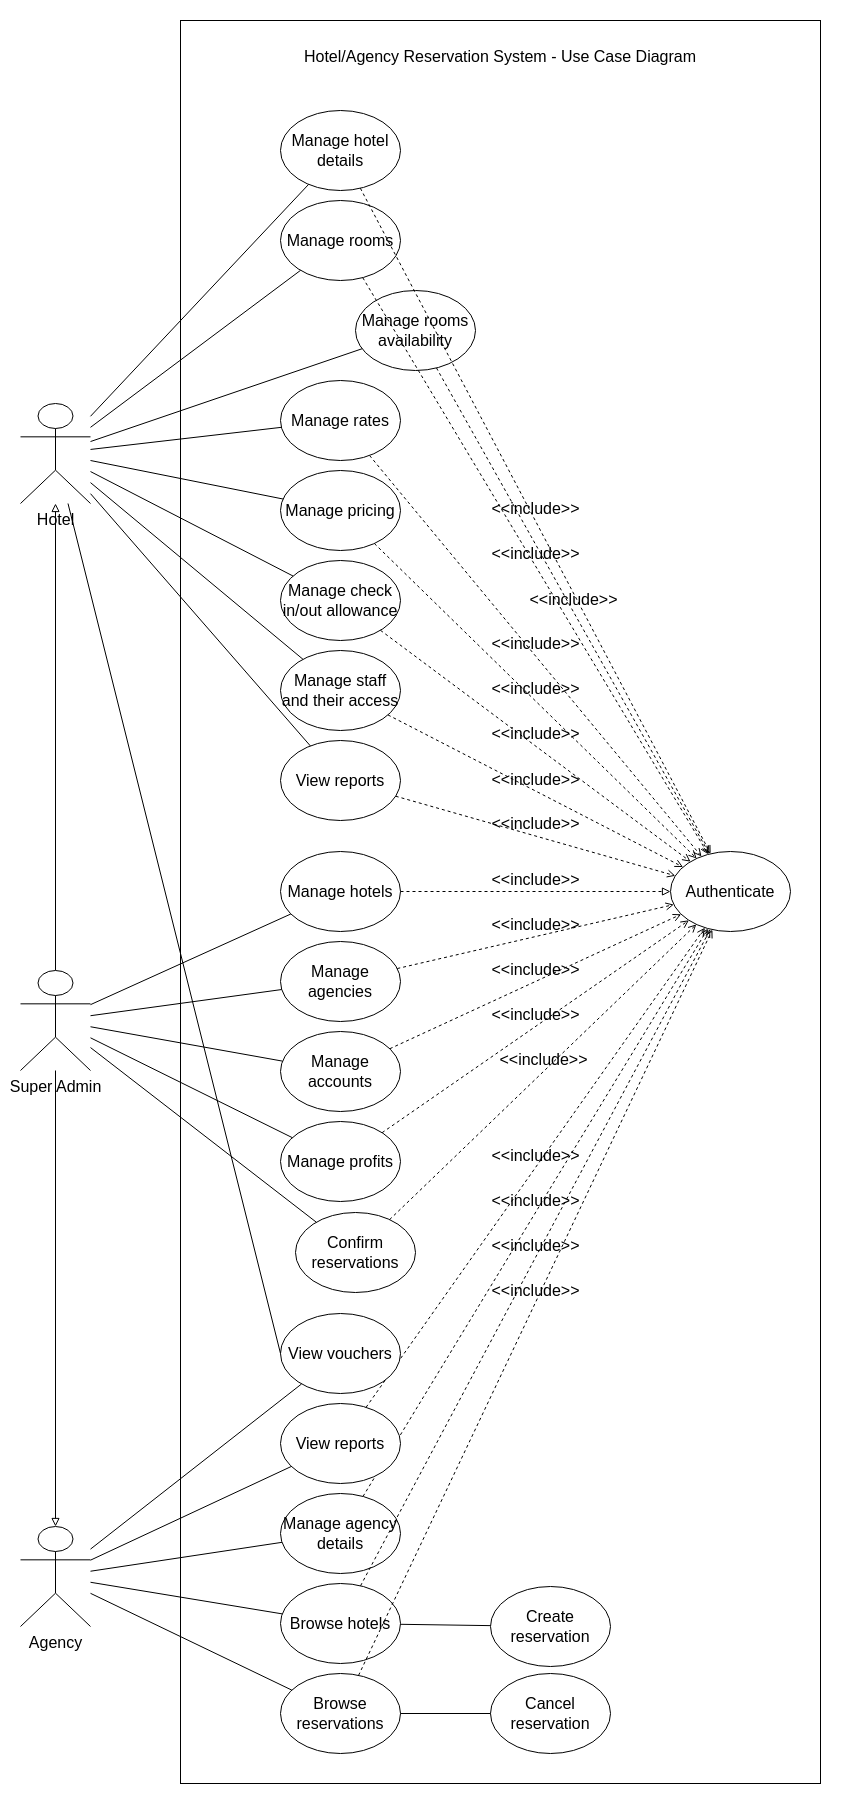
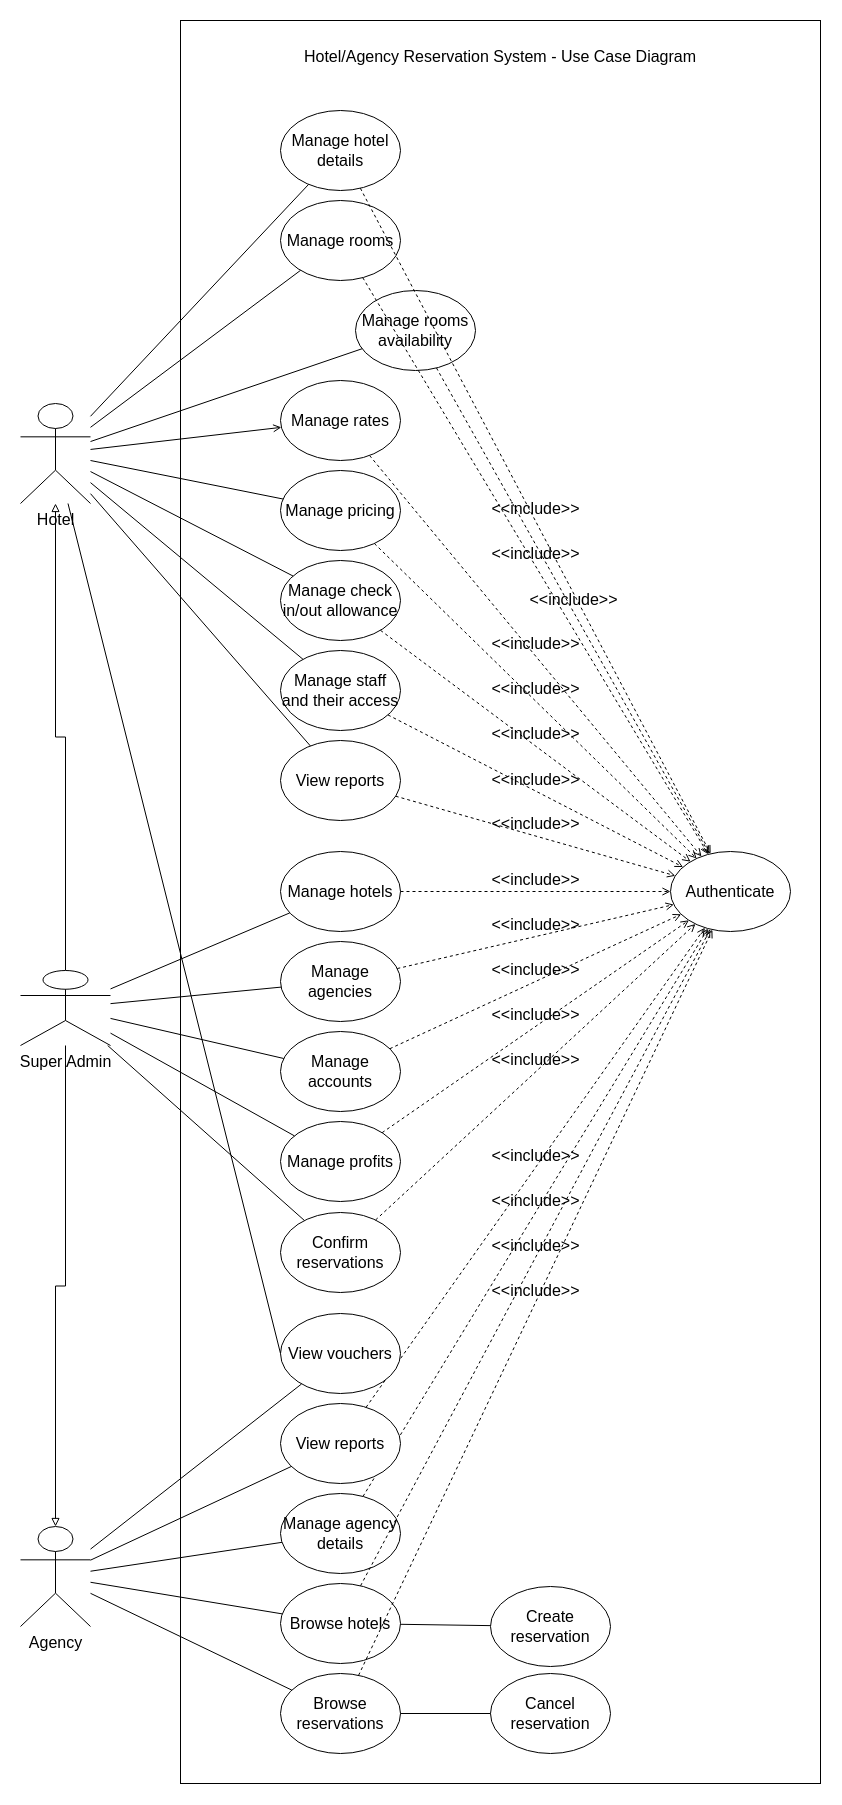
  <mxCell id="0" />
  <mxCell id="1" parent="0" />
  <mxCell id="2" value="" style="rounded=0;whiteSpace=wrap;html=1;fontSize=16;" parent="1" vertex="1"><mxGeometry x="180" y="20" width="640" height="1763" as="geometry" /></mxCell>
  <mxCell id="3" value="Manage hotel details" style="ellipse;whiteSpace=wrap;html=1;fontSize=16;" parent="1" vertex="1"><mxGeometry x="280" y="110" width="120" height="80" as="geometry" /></mxCell>
  <mxCell id="4" value="&lt;div&gt;Manage rooms&lt;/div&gt;" style="ellipse;whiteSpace=wrap;html=1;fontSize=16;" parent="1" vertex="1"><mxGeometry x="280" y="200" width="120" height="80" as="geometry" /></mxCell>
  <mxCell id="5" value="Manage rooms availability" style="ellipse;whiteSpace=wrap;html=1;fontSize=16;" parent="1" vertex="1"><mxGeometry x="355" y="290" width="120" height="80" as="geometry" /></mxCell>
  <mxCell id="6" value="Manage pricing" style="ellipse;whiteSpace=wrap;html=1;fontSize=16;" parent="1" vertex="1"><mxGeometry x="280" y="470" width="120" height="80" as="geometry" /></mxCell>
  <mxCell id="7" value="Manage check in/out allowance" style="ellipse;whiteSpace=wrap;html=1;fontSize=16;" parent="1" vertex="1"><mxGeometry x="280" y="560" width="120" height="80" as="geometry" /></mxCell>
  <mxCell id="8" value="Authenticate" style="ellipse;whiteSpace=wrap;html=1;fontSize=16;" parent="1" vertex="1"><mxGeometry x="670" y="851" width="120" height="80" as="geometry" /></mxCell>
  <mxCell id="9" value="&amp;lt;&amp;lt;include&amp;gt;&amp;gt;" style="html=1;verticalAlign=bottom;labelBackgroundColor=none;endArrow=open;endFill=0;dashed=1;rounded=0;fontSize=16;" parent="1" source="3" target="8" edge="1"><mxGeometry width="160" relative="1" as="geometry"><mxPoint x="460" y="413" as="sourcePoint" /><mxPoint x="620" y="413" as="targetPoint" /></mxGeometry></mxCell>
  <mxCell id="10" value="&amp;lt;&amp;lt;include&amp;gt;&amp;gt;" style="html=1;verticalAlign=bottom;labelBackgroundColor=none;endArrow=open;endFill=0;dashed=1;rounded=0;fontSize=16;" parent="1" source="50" target="8" edge="1"><mxGeometry width="160" relative="1" as="geometry"><mxPoint x="450" y="493" as="sourcePoint" /><mxPoint x="615" y="493" as="targetPoint" /></mxGeometry></mxCell>
  <mxCell id="11" value="&amp;lt;&amp;lt;include&amp;gt;&amp;gt;" style="html=1;verticalAlign=bottom;labelBackgroundColor=none;endArrow=open;endFill=0;dashed=1;rounded=0;fontSize=16;" parent="1" source="5" target="8" edge="1"><mxGeometry width="160" relative="1" as="geometry"><mxPoint x="460" y="503" as="sourcePoint" /><mxPoint x="573" y="505" as="targetPoint" /></mxGeometry></mxCell>
  <mxCell id="12" value="&amp;lt;&amp;lt;include&amp;gt;&amp;gt;" style="html=1;verticalAlign=bottom;labelBackgroundColor=none;endArrow=open;endFill=0;dashed=1;rounded=0;fontSize=16;" parent="1" source="6" target="8" edge="1"><mxGeometry width="160" relative="1" as="geometry"><mxPoint x="460" y="593" as="sourcePoint" /><mxPoint x="555" y="533" as="targetPoint" /></mxGeometry></mxCell>
  <mxCell id="13" value="&amp;lt;&amp;lt;include&amp;gt;&amp;gt;" style="html=1;verticalAlign=bottom;labelBackgroundColor=none;endArrow=open;endFill=0;dashed=1;rounded=0;fontSize=16;" parent="1" source="7" target="8" edge="1"><mxGeometry width="160" relative="1" as="geometry"><mxPoint x="460" y="683" as="sourcePoint" /><mxPoint x="798" y="1071" as="targetPoint" /></mxGeometry></mxCell>
  <mxCell id="14" value="&lt;div&gt;Manage staff and their access&lt;/div&gt;" style="ellipse;whiteSpace=wrap;html=1;fontSize=16;" parent="1" vertex="1"><mxGeometry x="280" y="650" width="120" height="80" as="geometry" /></mxCell>
  <mxCell id="15" value="&lt;div&gt;View reports&lt;/div&gt;" style="ellipse;whiteSpace=wrap;html=1;fontSize=16;" parent="1" vertex="1"><mxGeometry x="280" y="740" width="120" height="80" as="geometry" /></mxCell>
  <mxCell id="16" value="&amp;lt;&amp;lt;include&amp;gt;&amp;gt;" style="html=1;verticalAlign=bottom;labelBackgroundColor=none;endArrow=open;endFill=0;dashed=1;rounded=0;fontSize=16;" parent="1" source="14" target="8" edge="1"><mxGeometry width="160" relative="1" as="geometry"><mxPoint x="460" y="773" as="sourcePoint" /><mxPoint x="818" y="1071" as="targetPoint" /></mxGeometry></mxCell>
  <mxCell id="17" value="&amp;lt;&amp;lt;include&amp;gt;&amp;gt;" style="html=1;verticalAlign=bottom;labelBackgroundColor=none;endArrow=open;endFill=0;dashed=1;rounded=0;fontSize=16;" parent="1" source="15" target="8" edge="1"><mxGeometry width="160" relative="1" as="geometry"><mxPoint x="460" y="943" as="sourcePoint" /><mxPoint x="790" y="1173" as="targetPoint" /></mxGeometry></mxCell>
  <mxCell id="18" value="&lt;div&gt;Manage agency details&lt;/div&gt;" style="ellipse;whiteSpace=wrap;html=1;fontSize=16;" parent="1" vertex="1"><mxGeometry x="280" y="1493" width="120" height="80" as="geometry" /></mxCell>
  <mxCell id="19" value="Browse hotels" style="ellipse;whiteSpace=wrap;html=1;fontSize=16;" parent="1" vertex="1"><mxGeometry x="280" y="1583" width="120" height="80" as="geometry" /></mxCell>
  <mxCell id="20" value="Browse reservations" style="ellipse;whiteSpace=wrap;html=1;fontSize=16;" parent="1" vertex="1"><mxGeometry x="280" y="1673" width="120" height="80" as="geometry" /></mxCell>
  <mxCell id="21" value="&amp;lt;&amp;lt;include&amp;gt;&amp;gt;" style="html=1;verticalAlign=bottom;labelBackgroundColor=none;endArrow=open;endFill=0;dashed=1;rounded=0;fontSize=16;" parent="1" source="18" target="8" edge="1"><mxGeometry width="160" relative="1" as="geometry"><mxPoint x="460" y="1073" as="sourcePoint" /><mxPoint x="800" y="1043" as="targetPoint" /></mxGeometry></mxCell>
  <mxCell id="22" value="&amp;lt;&amp;lt;include&amp;gt;&amp;gt;" style="html=1;verticalAlign=bottom;labelBackgroundColor=none;endArrow=open;endFill=0;dashed=1;rounded=0;fontSize=16;" parent="1" source="19" target="8" edge="1"><mxGeometry width="160" relative="1" as="geometry"><mxPoint x="460" y="1233" as="sourcePoint" /><mxPoint x="818" y="1071" as="targetPoint" /></mxGeometry></mxCell>
  <mxCell id="23" value="&amp;lt;&amp;lt;include&amp;gt;&amp;gt;" style="html=1;verticalAlign=bottom;labelBackgroundColor=none;endArrow=open;endFill=0;dashed=1;rounded=0;fontSize=16;" parent="1" source="20" target="8" edge="1"><mxGeometry width="160" relative="1" as="geometry"><mxPoint x="460" y="1323" as="sourcePoint" /><mxPoint x="860" y="1083" as="targetPoint" /></mxGeometry></mxCell>
  <mxCell id="24" value="&lt;div&gt;Manage accounts&lt;/div&gt;" style="ellipse;whiteSpace=wrap;html=1;fontSize=16;" parent="1" vertex="1"><mxGeometry x="280" y="1031" width="120" height="80" as="geometry" /></mxCell>
- <mxCell id="25" value="Confirm reservations" style="ellipse;whiteSpace=wrap;html=1;fontSize=16;" parent="1" vertex="1"><mxGeometry x="295" y="1212" width="120" height="80" as="geometry" /></mxCell>
+ <mxCell id="25" value="Confirm reservations" style="ellipse;whiteSpace=wrap;html=1;fontSize=16;" parent="1" vertex="1"><mxGeometry x="280" y="1212" width="120" height="80" as="geometry" /></mxCell>
  <mxCell id="26" value="Manage profits" style="ellipse;whiteSpace=wrap;html=1;fontSize=16;" parent="1" vertex="1"><mxGeometry x="280" y="1121" width="120" height="80" as="geometry" /></mxCell>
  <mxCell id="27" value="&amp;lt;&amp;lt;include&amp;gt;&amp;gt;" style="html=1;verticalAlign=bottom;labelBackgroundColor=none;endArrow=open;endFill=0;dashed=1;rounded=0;fontSize=16;" parent="1" source="24" target="8" edge="1"><mxGeometry width="160" relative="1" as="geometry"><mxPoint x="460" y="1503" as="sourcePoint" /><mxPoint x="860" y="1083" as="targetPoint" /></mxGeometry></mxCell>
  <mxCell id="28" value="&amp;lt;&amp;lt;include&amp;gt;&amp;gt;" style="html=1;verticalAlign=bottom;labelBackgroundColor=none;endArrow=open;endFill=0;dashed=1;rounded=0;fontSize=16;" parent="1" source="25" target="8" edge="1"><mxGeometry width="160" relative="1" as="geometry"><mxPoint x="460" y="1674" as="sourcePoint" /><mxPoint x="818" y="1071" as="targetPoint" /></mxGeometry></mxCell>
  <mxCell id="29" value="&amp;lt;&amp;lt;include&amp;gt;&amp;gt;" style="html=1;verticalAlign=bottom;labelBackgroundColor=none;endArrow=open;endFill=0;dashed=1;rounded=0;fontSize=16;" parent="1" source="26" target="8" edge="1"><mxGeometry width="160" relative="1" as="geometry"><mxPoint x="460" y="1764" as="sourcePoint" /><mxPoint x="860" y="1083" as="targetPoint" /></mxGeometry></mxCell>
  <mxCell id="30" value="&lt;div&gt;Hotel&lt;/div&gt;" style="shape=umlActor;verticalLabelPosition=bottom;verticalAlign=top;html=1;outlineConnect=0;fontSize=16;" parent="1" vertex="1"><mxGeometry x="20" y="403" width="70" height="100" as="geometry" /></mxCell>
  <mxCell id="31" value="" style="endArrow=none;html=1;rounded=0;fontSize=16;" parent="1" source="30" target="3" edge="1"><mxGeometry width="50" height="50" relative="1" as="geometry"><mxPoint x="120" y="543" as="sourcePoint" /><mxPoint x="170" y="493" as="targetPoint" /></mxGeometry></mxCell>
  <mxCell id="32" value="" style="endArrow=none;html=1;rounded=0;fontSize=16;" parent="1" source="30" target="4" edge="1"><mxGeometry width="50" height="50" relative="1" as="geometry"><mxPoint x="100" y="506" as="sourcePoint" /><mxPoint x="340" y="253" as="targetPoint" /></mxGeometry></mxCell>
  <mxCell id="33" value="" style="endArrow=none;html=1;rounded=0;fontSize=16;" parent="1" source="30" target="5" edge="1"><mxGeometry width="50" height="50" relative="1" as="geometry"><mxPoint x="100" y="506" as="sourcePoint" /><mxPoint x="340" y="343" as="targetPoint" /></mxGeometry></mxCell>
  <mxCell id="34" value="" style="endArrow=none;html=1;rounded=0;fontSize=16;" parent="1" source="30" target="6" edge="1"><mxGeometry width="50" height="50" relative="1" as="geometry"><mxPoint x="100" y="506" as="sourcePoint" /><mxPoint x="340" y="433" as="targetPoint" /></mxGeometry></mxCell>
  <mxCell id="35" value="" style="endArrow=none;html=1;rounded=0;fontSize=16;" parent="1" source="30" target="7" edge="1"><mxGeometry width="50" height="50" relative="1" as="geometry"><mxPoint x="100" y="506" as="sourcePoint" /><mxPoint x="340" y="523" as="targetPoint" /></mxGeometry></mxCell>
  <mxCell id="36" value="" style="endArrow=none;html=1;rounded=0;fontSize=16;" parent="1" source="30" target="14" edge="1"><mxGeometry width="50" height="50" relative="1" as="geometry"><mxPoint x="100" y="506" as="sourcePoint" /><mxPoint x="340" y="613" as="targetPoint" /></mxGeometry></mxCell>
  <mxCell id="37" value="" style="endArrow=none;html=1;rounded=0;fontSize=16;" parent="1" source="30" target="15" edge="1"><mxGeometry width="50" height="50" relative="1" as="geometry"><mxPoint x="100" y="506" as="sourcePoint" /><mxPoint x="340" y="703" as="targetPoint" /></mxGeometry></mxCell>
  <mxCell id="38" style="edgeStyle=orthogonalEdgeStyle;rounded=0;orthogonalLoop=1;jettySize=auto;html=1;endArrow=block;endFill=0;fontSize=16;" parent="1" source="40" target="30" edge="1"><mxGeometry relative="1" as="geometry" /></mxCell>
  <mxCell id="39" style="edgeStyle=orthogonalEdgeStyle;rounded=0;orthogonalLoop=1;jettySize=auto;html=1;endArrow=block;endFill=0;fontSize=16;" parent="1" source="40" target="44" edge="1"><mxGeometry relative="1" as="geometry" /></mxCell>
- <mxCell id="40" value="&lt;div&gt;Super Admin&lt;/div&gt;" style="shape=umlActor;verticalLabelPosition=bottom;verticalAlign=top;html=1;outlineConnect=0;fontSize=16;" parent="1" vertex="1"><mxGeometry x="20" y="970" width="70" height="100" as="geometry" /></mxCell>
+ <mxCell id="40" value="&lt;div&gt;Super Admin&lt;/div&gt;" style="shape=umlActor;verticalLabelPosition=bottom;verticalAlign=top;html=1;outlineConnect=0;fontSize=16;" parent="1" vertex="1"><mxGeometry x="20" y="970" width="90" height="75" as="geometry" /></mxCell>
  <mxCell id="41" value="" style="endArrow=none;html=1;rounded=0;fontSize=16;" parent="1" source="40" target="24" edge="1"><mxGeometry width="50" height="50" relative="1" as="geometry"><mxPoint x="100" y="543" as="sourcePoint" /><mxPoint x="340" y="830" as="targetPoint" /></mxGeometry></mxCell>
  <mxCell id="42" value="" style="endArrow=none;html=1;rounded=0;fontSize=16;" parent="1" source="40" target="25" edge="1"><mxGeometry width="50" height="50" relative="1" as="geometry"><mxPoint x="100" y="1033" as="sourcePoint" /><mxPoint x="340" y="991" as="targetPoint" /></mxGeometry></mxCell>
  <mxCell id="43" value="" style="endArrow=none;html=1;rounded=0;fontSize=16;" parent="1" source="40" target="26" edge="1"><mxGeometry width="50" height="50" relative="1" as="geometry"><mxPoint x="100" y="1033" as="sourcePoint" /><mxPoint x="340" y="1081" as="targetPoint" /></mxGeometry></mxCell>
  <mxCell id="44" value="Agency" style="shape=umlActor;verticalLabelPosition=bottom;verticalAlign=top;html=1;outlineConnect=0;fontSize=16;" parent="1" vertex="1"><mxGeometry x="20" y="1526" width="70" height="100" as="geometry" /></mxCell>
  <mxCell id="45" value="" style="endArrow=none;html=1;rounded=0;fontSize=16;" parent="1" source="44" target="18" edge="1"><mxGeometry width="50" height="50" relative="1" as="geometry"><mxPoint x="100" y="1279" as="sourcePoint" /><mxPoint x="340" y="1417" as="targetPoint" /></mxGeometry></mxCell>
  <mxCell id="46" value="" style="endArrow=none;html=1;rounded=0;fontSize=16;" parent="1" source="44" target="19" edge="1"><mxGeometry width="50" height="50" relative="1" as="geometry"><mxPoint x="100" y="1639" as="sourcePoint" /><mxPoint x="340" y="1546" as="targetPoint" /></mxGeometry></mxCell>
  <mxCell id="47" value="" style="endArrow=none;html=1;rounded=0;fontSize=16;" parent="1" source="44" target="20" edge="1"><mxGeometry width="50" height="50" relative="1" as="geometry"><mxPoint x="110" y="1649" as="sourcePoint" /><mxPoint x="340" y="1639" as="targetPoint" /></mxGeometry></mxCell>
  <mxCell id="48" value="Cancel reservation" style="ellipse;whiteSpace=wrap;html=1;fontSize=16;" parent="1" vertex="1"><mxGeometry x="490" y="1673" width="120" height="80" as="geometry" /></mxCell>
  <mxCell id="49" value="" style="endArrow=none;html=1;rounded=0;fontSize=16;" parent="1" source="20" target="48" edge="1"><mxGeometry width="50" height="50" relative="1" as="geometry"><mxPoint x="330" y="1796" as="sourcePoint" /><mxPoint x="400" y="1766" as="targetPoint" /></mxGeometry></mxCell>
  <mxCell id="50" value="Manage  rates" style="ellipse;whiteSpace=wrap;html=1;fontSize=16;" parent="1" vertex="1"><mxGeometry x="280" y="380" width="120" height="80" as="geometry" /></mxCell>
- <mxCell id="51" value="" style="endArrow=none;html=1;rounded=0;fontSize=16;" parent="1" source="30" target="50" edge="1"><mxGeometry width="50" height="50" relative="1" as="geometry"><mxPoint x="550" y="463" as="sourcePoint" /><mxPoint x="600" y="413" as="targetPoint" /></mxGeometry></mxCell>
+ <mxCell id="51" value="" style="endArrow=open;html=1;rounded=0;fontSize=16;" parent="1" source="30" target="50" edge="1"><mxGeometry width="50" height="50" relative="1" as="geometry"><mxPoint x="550" y="463" as="sourcePoint" /><mxPoint x="600" y="413" as="targetPoint" /></mxGeometry></mxCell>
  <mxCell id="52" value="Create reservation" style="ellipse;whiteSpace=wrap;html=1;fontSize=16;" parent="1" vertex="1"><mxGeometry x="490" y="1586" width="120" height="80" as="geometry" /></mxCell>
  <mxCell id="53" value="" style="endArrow=none;html=1;rounded=0;fontSize=16;" parent="1" source="19" target="52" edge="1"><mxGeometry width="50" height="50" relative="1" as="geometry"><mxPoint x="100" y="1639" as="sourcePoint" /><mxPoint x="340" y="1637" as="targetPoint" /></mxGeometry></mxCell>
  <mxCell id="54" value="View reports" style="ellipse;whiteSpace=wrap;html=1;fontSize=16;" parent="1" vertex="1"><mxGeometry x="280" y="1403" width="120" height="80" as="geometry" /></mxCell>
  <mxCell id="55" value="" style="endArrow=none;html=1;rounded=0;fontSize=16;" parent="1" source="44" target="54" edge="1"><mxGeometry width="50" height="50" relative="1" as="geometry"><mxPoint x="100" y="1219" as="sourcePoint" /><mxPoint x="357" y="1388" as="targetPoint" /></mxGeometry></mxCell>
  <mxCell id="56" value="&lt;div&gt;Manage hotels&lt;/div&gt;" style="ellipse;whiteSpace=wrap;html=1;fontSize=16;" parent="1" vertex="1"><mxGeometry x="280" y="851" width="120" height="80" as="geometry" /></mxCell>
  <mxCell id="57" value="&lt;div&gt;Manage agencies&lt;/div&gt;" style="ellipse;whiteSpace=wrap;html=1;fontSize=16;" parent="1" vertex="1"><mxGeometry x="280" y="941" width="120" height="80" as="geometry" /></mxCell>
  <mxCell id="58" value="" style="endArrow=none;html=1;rounded=0;fontSize=16;" parent="1" source="40" target="57" edge="1"><mxGeometry width="50" height="50" relative="1" as="geometry"><mxPoint x="100" y="1036" as="sourcePoint" /><mxPoint x="342" y="1075" as="targetPoint" /></mxGeometry></mxCell>
  <mxCell id="59" value="" style="endArrow=none;html=1;rounded=0;fontSize=16;" parent="1" source="40" target="56" edge="1"><mxGeometry width="50" height="50" relative="1" as="geometry"><mxPoint x="100" y="1026" as="sourcePoint" /><mxPoint x="341" y="1000" as="targetPoint" /></mxGeometry></mxCell>
  <mxCell id="60" value="&amp;lt;&amp;lt;include&amp;gt;&amp;gt;" style="html=1;verticalAlign=bottom;labelBackgroundColor=none;endArrow=open;endFill=0;dashed=1;rounded=0;fontSize=16;" parent="1" source="57" target="8" edge="1"><mxGeometry width="160" relative="1" as="geometry"><mxPoint x="460" y="1103" as="sourcePoint" /><mxPoint x="960" y="1067" as="targetPoint" /></mxGeometry></mxCell>
- <mxCell id="61" value="&amp;lt;&amp;lt;include&amp;gt;&amp;gt;" style="html=1;verticalAlign=bottom;labelBackgroundColor=none;endArrow=block;endFill=0;dashed=1;rounded=0;fontSize=16;" parent="1" source="56" target="8" edge="1"><mxGeometry width="160" relative="1" as="geometry"><mxPoint x="460" y="1021" as="sourcePoint" /><mxPoint x="960" y="1059" as="targetPoint" /></mxGeometry></mxCell>
+ <mxCell id="61" value="&amp;lt;&amp;lt;include&amp;gt;&amp;gt;" style="html=1;verticalAlign=bottom;labelBackgroundColor=none;endArrow=open;endFill=0;dashed=1;rounded=0;fontSize=16;" parent="1" source="56" target="8" edge="1"><mxGeometry width="160" relative="1" as="geometry"><mxPoint x="460" y="1021" as="sourcePoint" /><mxPoint x="960" y="1059" as="targetPoint" /></mxGeometry></mxCell>
  <mxCell id="62" value="&amp;lt;&amp;lt;include&amp;gt;&amp;gt;" style="html=1;verticalAlign=bottom;labelBackgroundColor=none;endArrow=open;endFill=0;dashed=1;rounded=0;fontSize=16;" parent="1" source="4" target="8" edge="1"><mxGeometry width="160" relative="1" as="geometry"><mxPoint x="425" y="199" as="sourcePoint" /><mxPoint x="995" y="1027" as="targetPoint" /></mxGeometry></mxCell>
  <mxCell id="63" value="&amp;lt;&amp;lt;include&amp;gt;&amp;gt;" style="html=1;verticalAlign=bottom;labelBackgroundColor=none;endArrow=open;endFill=0;dashed=1;rounded=0;fontSize=16;" parent="1" source="54" target="8" edge="1"><mxGeometry width="160" relative="1" as="geometry"><mxPoint x="437" y="1561" as="sourcePoint" /><mxPoint x="983" y="1095" as="targetPoint" /></mxGeometry></mxCell>
  <mxCell id="64" value="View vouchers" style="ellipse;whiteSpace=wrap;html=1;fontSize=16;" parent="1" vertex="1"><mxGeometry x="280" y="1313" width="120" height="80" as="geometry" /></mxCell>
  <mxCell id="65" value="" style="endArrow=none;html=1;rounded=0;fontSize=16;" parent="1" source="44" target="64" edge="1"><mxGeometry width="50" height="50" relative="1" as="geometry"><mxPoint x="100" y="1570" as="sourcePoint" /><mxPoint x="301" y="1476" as="targetPoint" /></mxGeometry></mxCell>
  <mxCell id="66" value="" style="endArrow=none;html=1;rounded=0;entryX=0;entryY=0.5;entryDx=0;entryDy=0;fontSize=16;" parent="1" source="30" target="64" edge="1"><mxGeometry width="50" height="50" relative="1" as="geometry"><mxPoint x="100" y="1559" as="sourcePoint" /><mxPoint x="311" y="1393" as="targetPoint" /></mxGeometry></mxCell>
  <mxCell id="67" value="&lt;font&gt;Hotel/Agency Reservation System - Use Case Diagram&lt;/font&gt;" style="text;html=1;align=center;verticalAlign=middle;whiteSpace=wrap;rounded=0;fontSize=16;" parent="1" vertex="1"><mxGeometry x="180" y="41" width="640" height="30" as="geometry" /></mxCell>
